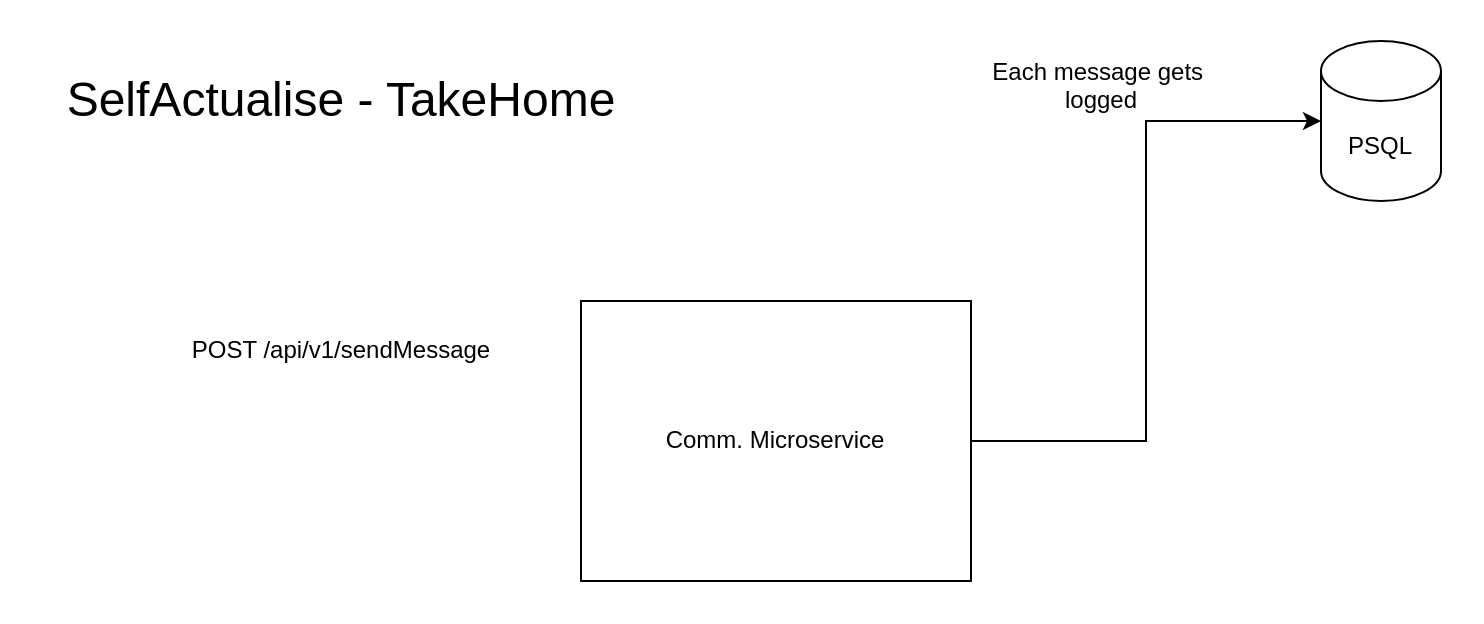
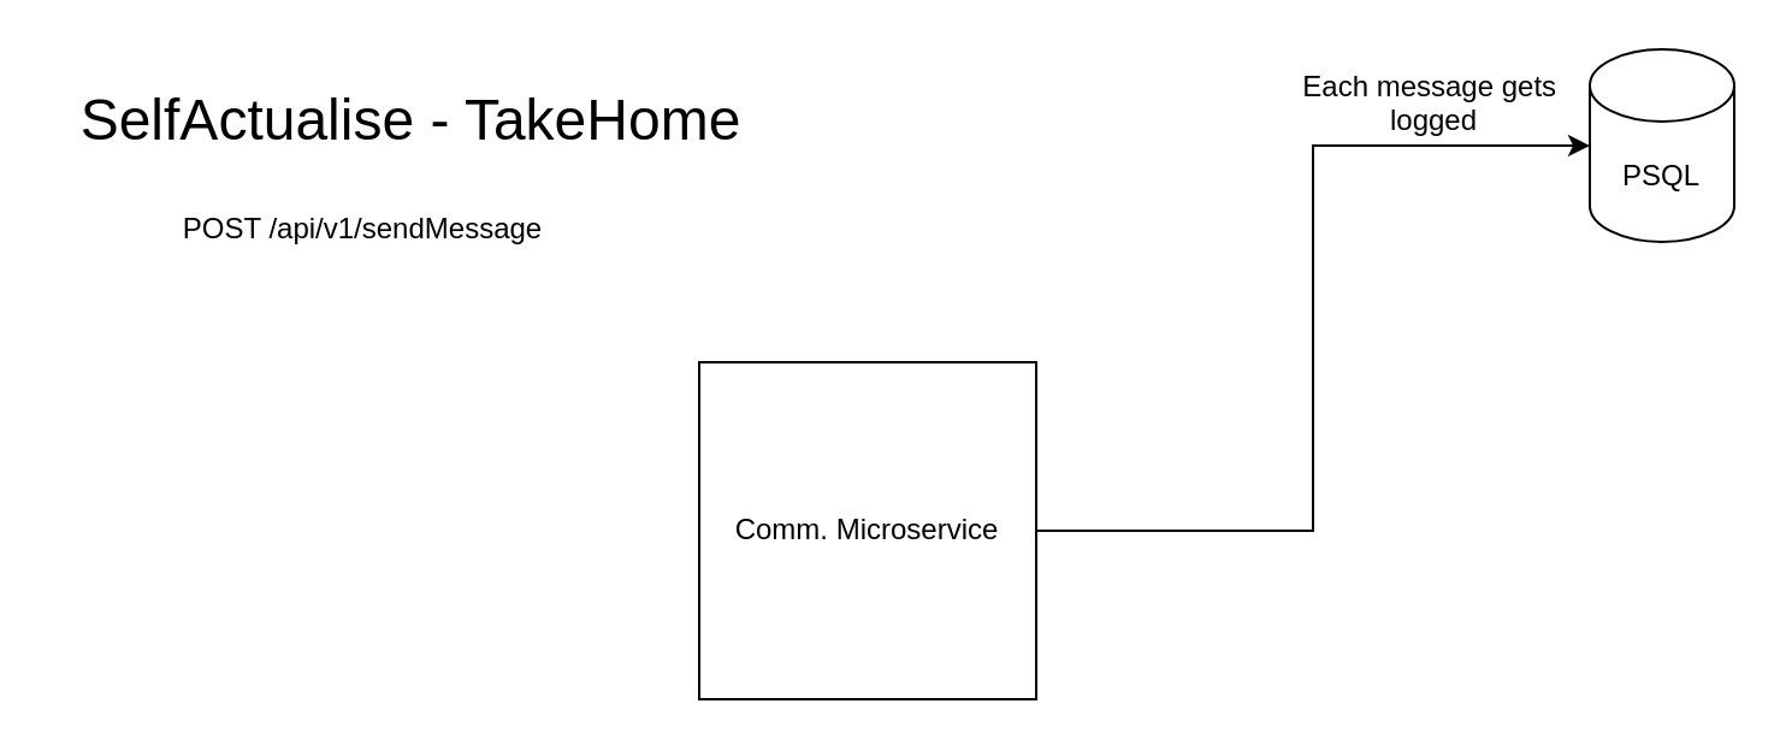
  <mxCell id="0" />
  <mxCell id="1" parent="0" />
  <mxCell id="2" value="&lt;font style=&quot;font-size: 24px;&quot;&gt;SelfActualise - TakeHome&lt;/font&gt;" style="text;html=1;align=center;verticalAlign=middle;resizable=0;points=[];autosize=1;strokeColor=none;fillColor=none;" vertex="1" parent="1"><mxGeometry x="20" y="30" width="300" height="40" as="geometry" /></mxCell>
- <mxCell id="3" value="Comm. Microservice" style="whiteSpace=wrap;html=1;aspect=fixed;" vertex="1" parent="1"><mxGeometry x="290" y="150" width="195" height="140" as="geometry" /></mxCell>
- <mxCell id="4" value="POST /api/v1/sendMessage" style="text;html=1;align=center;verticalAlign=middle;resizable=0;points=[];autosize=1;strokeColor=none;fillColor=none;" vertex="1" parent="1"><mxGeometry x="85" y="160" width="170" height="30" as="geometry" /></mxCell>
+ <mxCell id="3" value="Comm. Microservice" style="whiteSpace=wrap;html=1;aspect=fixed;" vertex="1" parent="1"><mxGeometry x="290" y="150" width="140" height="140" as="geometry" /></mxCell>
+ <mxCell id="4" value="POST /api/v1/sendMessage" style="text;html=1;align=center;verticalAlign=middle;resizable=0;points=[];autosize=1;strokeColor=none;fillColor=none;" vertex="1" parent="1"><mxGeometry x="65" y="80" width="170" height="30" as="geometry" /></mxCell>
  <mxCell id="5" value="PSQL" style="shape=cylinder3;whiteSpace=wrap;html=1;boundedLbl=1;backgroundOutline=1;size=15;" vertex="1" parent="1"><mxGeometry x="660" y="20" width="60" height="80" as="geometry" /></mxCell>
  <mxCell id="6" style="edgeStyle=orthogonalEdgeStyle;rounded=0;orthogonalLoop=1;jettySize=auto;html=1;entryX=0;entryY=0.5;entryDx=0;entryDy=0;entryPerimeter=0;" edge="1" parent="1" source="3" target="5"><mxGeometry relative="1" as="geometry" /></mxCell>
- <mxCell id="7" value="Each message gets&amp;nbsp;&lt;div&gt;logged&lt;/div&gt;&lt;div&gt;&lt;br&gt;&lt;/div&gt;" style="text;html=1;align=center;verticalAlign=middle;resizable=0;points=[];autosize=1;strokeColor=none;fillColor=none;" vertex="1" parent="1"><mxGeometry x="485" y="20" width="130" height="60" as="geometry" /></mxCell>
+ <mxCell id="7" value="Each message gets&amp;nbsp;&lt;div&gt;logged&lt;/div&gt;&lt;div&gt;&lt;br&gt;&lt;/div&gt;" style="text;html=1;align=center;verticalAlign=middle;resizable=0;points=[];autosize=1;strokeColor=none;fillColor=none;" vertex="1" parent="1"><mxGeometry x="530" y="20" width="130" height="60" as="geometry" /></mxCell>
